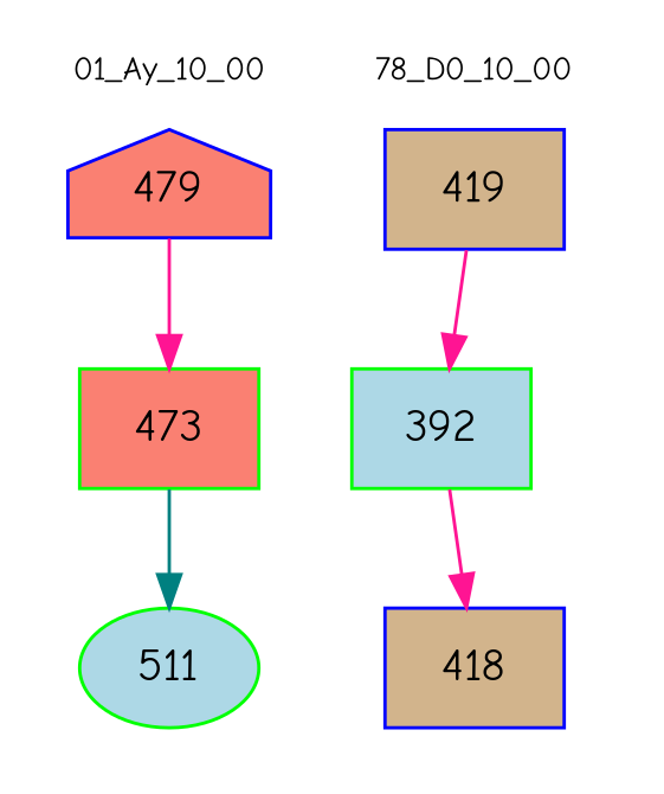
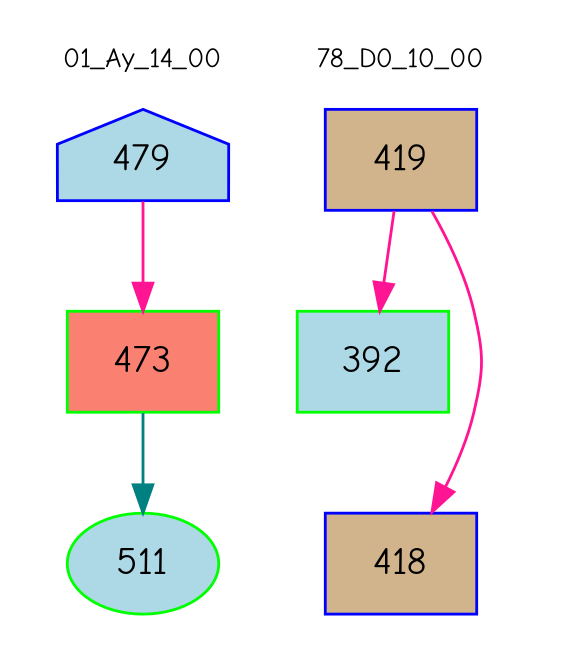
  digraph {
    fontname="Comic Neue"
    node [color=blue fillcolor=salmon fontname="Comic Neue" shape=box style=filled]
    edge [color=deeppink fontname="Comic Neue"]
-   n1 [label=479 shape=house]
+   n1 [fillcolor=lightblue label=479 shape=house]
    n2 [color=green label=473]
    n3 [color=green fillcolor=lightblue label=511 shape=ellipse]
    n4 [fillcolor=tan label=419]
    n5 [color=green fillcolor=lightblue label=392]
    n6 [fillcolor=tan label=418]
    subgraph cluster_1 {
      color=white
      fontsize=10
-     label="01_Ay_10_00"
+     label="01_Ay_14_00"
      n1
      n2
      n3
    }
    subgraph cluster_2 {
      color=white
      fontsize=10
      label="78_D0_10_00"
      n4
      n5
      n6
    }
    n1 -> n2
    n2 -> n3 [color=teal]
    n4 -> n5
-   n5 -> n6
+   n4 -> n6
  }
